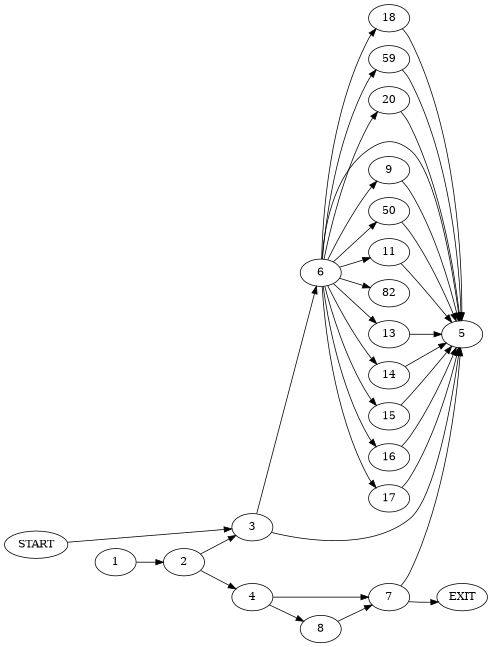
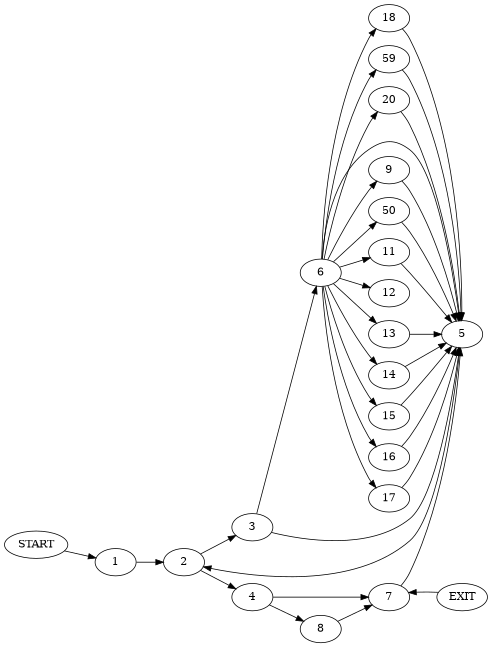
  digraph {
    rankdir=LR
    n1 [label=START]
    1
    2
    n4 [label=EXIT]
    3
    4
    5
    6
    7
    8
    9
    n12 [label=50]
    11
-   12 [label=82]
+   12
    13
    14
    15
    16
    17
    18
    n21 [label=59]
    20
-   n1 -> 3
+   n1 -> 1
    1 -> 2
    2 -> 3
    2 -> 4
    3 -> 5
    3 -> 6
    4 -> 7
    4 -> 8
+   5 -> 2
    6 -> 5
    6 -> 9
    6 -> n12
    6 -> 11
    6 -> 12
    6 -> 13
    6 -> 14
    6 -> 15
    6 -> 16
    6 -> 17
    6 -> 18
    6 -> n21
    6 -> 20
-   7 -> n4
+   n4 -> 7
    7 -> 5
    8 -> 7
    9 -> 5
    n12 -> 5
    11 -> 5
    13 -> 5
    14 -> 5
    15 -> 5
    16 -> 5
    17 -> 5
    18 -> 5
    n21 -> 5
    20 -> 5
  }
